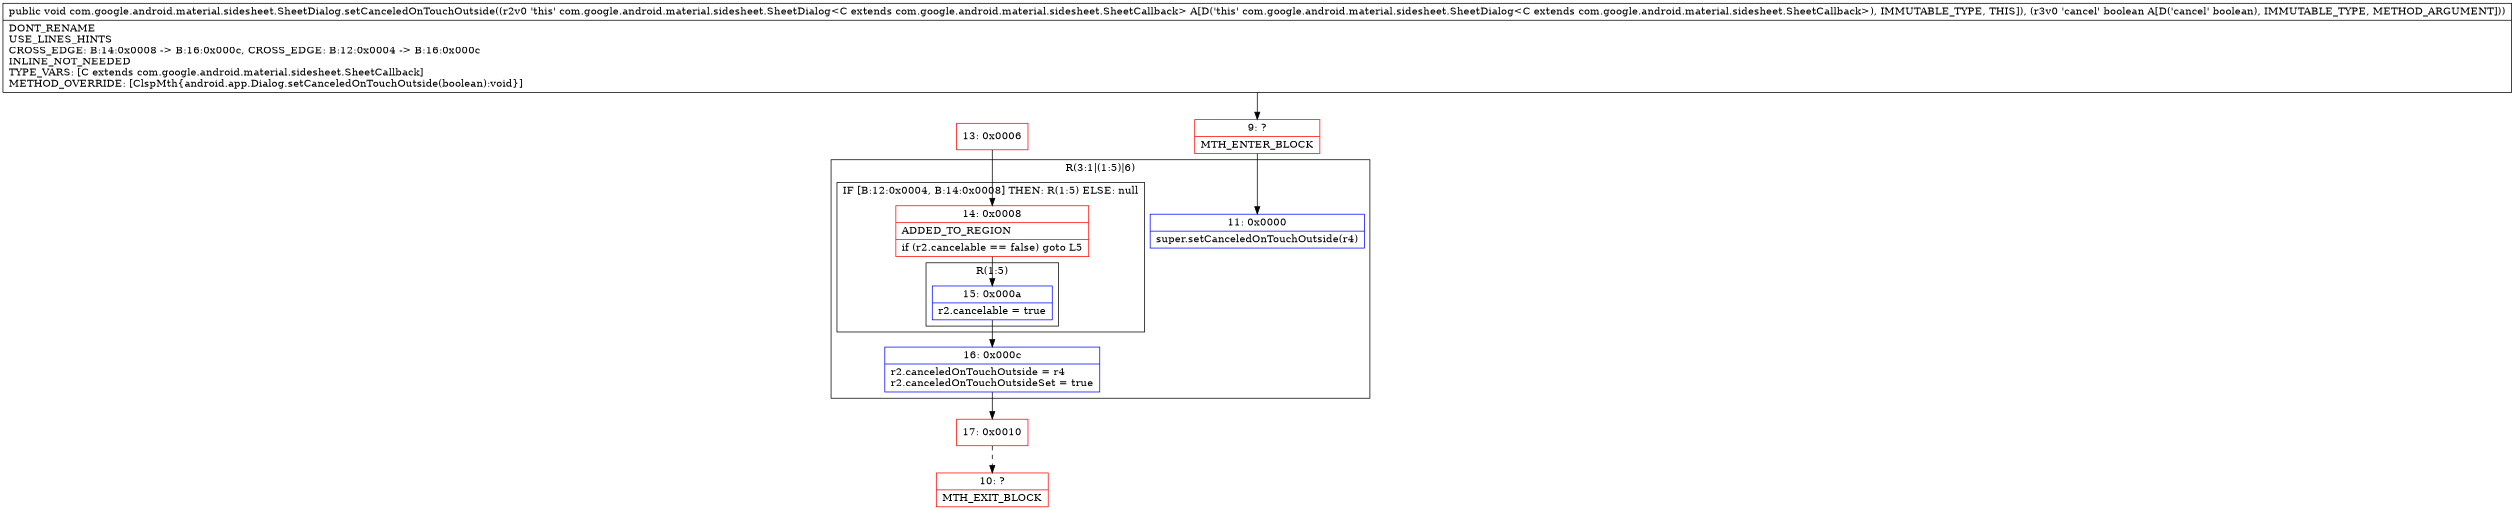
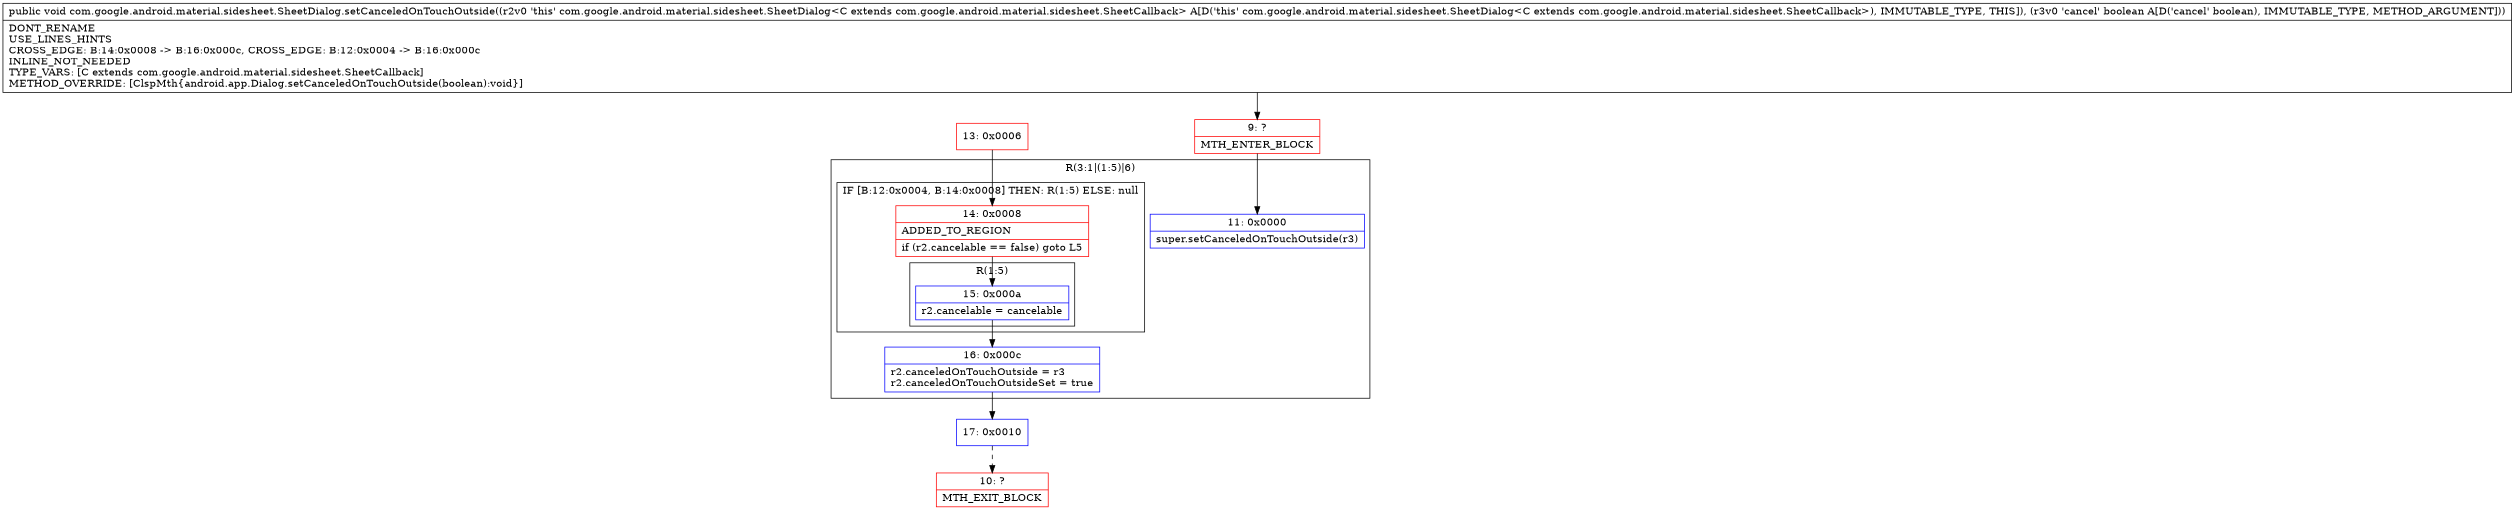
  digraph {
    node [color=red shape=record]
-   n1 [color=blue label="{15\:\ 0x000a|r2.cancelable = true\l}"]
+   n1 [color=blue label="{15\:\ 0x000a|r2.cancelable = cancelable\l}"]
    n2 [label="{14\:\ 0x0008|ADDED_TO_REGION\l|if (r2.cancelable == false) goto L5\l}"]
-   n3 [color=blue label="{11\:\ 0x0000|super.setCanceledOnTouchOutside(r4)\l}"]
-   n4 [color=blue label="{16\:\ 0x000c|r2.canceledOnTouchOutside = r4\lr2.canceledOnTouchOutsideSet = true\l}"]
-   n5 [label="{17\:\ 0x0010}"]
+   n3 [color=blue label="{11\:\ 0x0000|super.setCanceledOnTouchOutside(r3)\l}"]
+   n4 [color=blue label="{16\:\ 0x000c|r2.canceledOnTouchOutside = r3\lr2.canceledOnTouchOutsideSet = true\l}"]
+   n5 [color=blue label="{17\:\ 0x0010}"]
    n6 [label="{13\:\ 0x0006}"]
    n7 [label="{10\:\ ?|MTH_EXIT_BLOCK\l}"]
    n8 [label="{9\:\ ?|MTH_ENTER_BLOCK\l}"]
    n9 [label="{public void com.google.android.material.sidesheet.SheetDialog.setCanceledOnTouchOutside((r2v0 'this' com.google.android.material.sidesheet.SheetDialog\<C extends com.google.android.material.sidesheet.SheetCallback\> A[D('this' com.google.android.material.sidesheet.SheetDialog\<C extends com.google.android.material.sidesheet.SheetCallback\>), IMMUTABLE_TYPE, THIS]), (r3v0 'cancel' boolean A[D('cancel' boolean), IMMUTABLE_TYPE, METHOD_ARGUMENT]))  | DONT_RENAME\lUSE_LINES_HINTS\lCROSS_EDGE: B:14:0x0008 \-\> B:16:0x000c, CROSS_EDGE: B:12:0x0004 \-\> B:16:0x000c\lINLINE_NOT_NEEDED\lTYPE_VARS: [C extends com.google.android.material.sidesheet.SheetCallback]\lMETHOD_OVERRIDE: [ClspMth\{android.app.Dialog.setCanceledOnTouchOutside(boolean):void\}]\l}" color=""]
    subgraph cluster_1 {
      label="R(3:1|(1:5)|6)"
      n3
      n4
      subgraph cluster_2 {
        label="IF [B:12:0x0004, B:14:0x0008] THEN: R(1:5) ELSE: null"
        n2
        subgraph cluster_3 {
          label="R(1:5)"
          n1
        }
      }
    }
    n1 -> n4
    n2 -> n1
    n4 -> n5
    n5 -> n7 [style=dashed]
    n6 -> n2
    n8 -> n3
    n9 -> n8
  }
